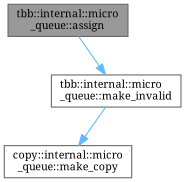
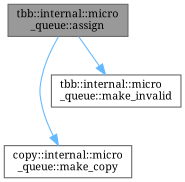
  digraph {
    fontname="Noto Serif"
    rankdir=TB
    node [color=grey40 fillcolor=white fontname="Noto Serif" fontsize=10 shape=box style=filled]
    edge [color=steelblue1 fontname="Noto Serif" fontsize=10 labelfontname=Helvetica labelfontsize=10 style=solid]
    n1 [color=gray40 fillcolor=grey60 fontcolor=black height=0.2 label="tbb::internal::micro\l_queue::assign" width=0.4]
    n2 [height=0.2 label="copy::internal::micro\l_queue::make_copy" width=0.4]
    n3 [height=0.2 label="tbb::internal::micro\l_queue::make_invalid" width=0.4]
-   n3 -> n2
+   n1 -> n2
    n1 -> n3
  }
